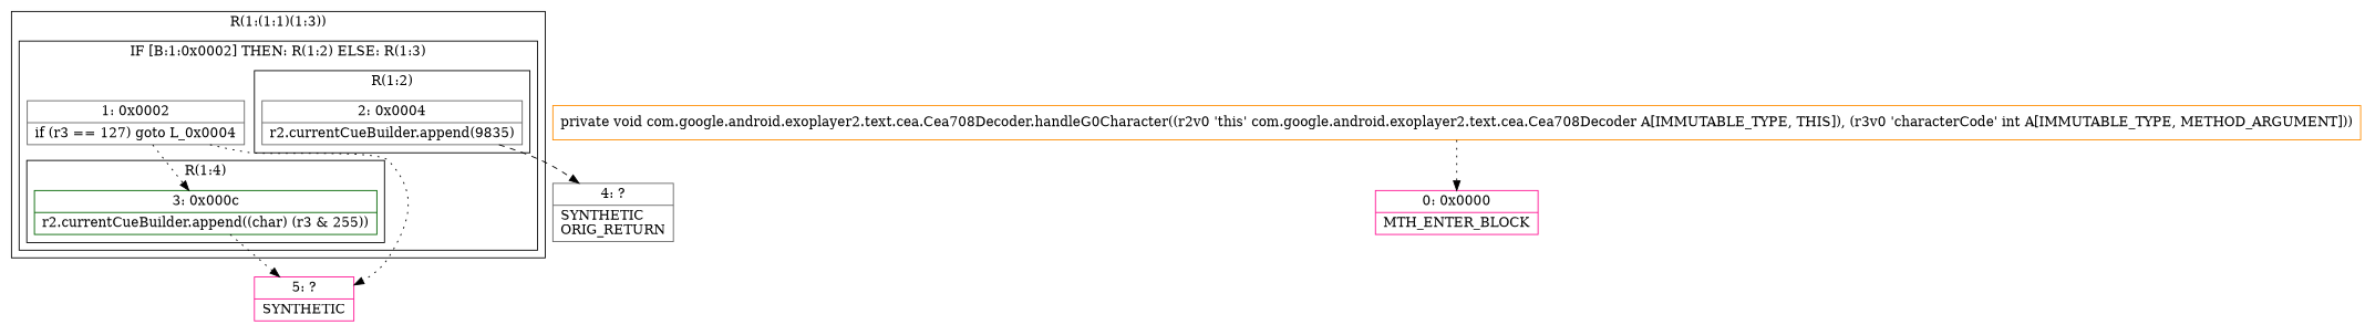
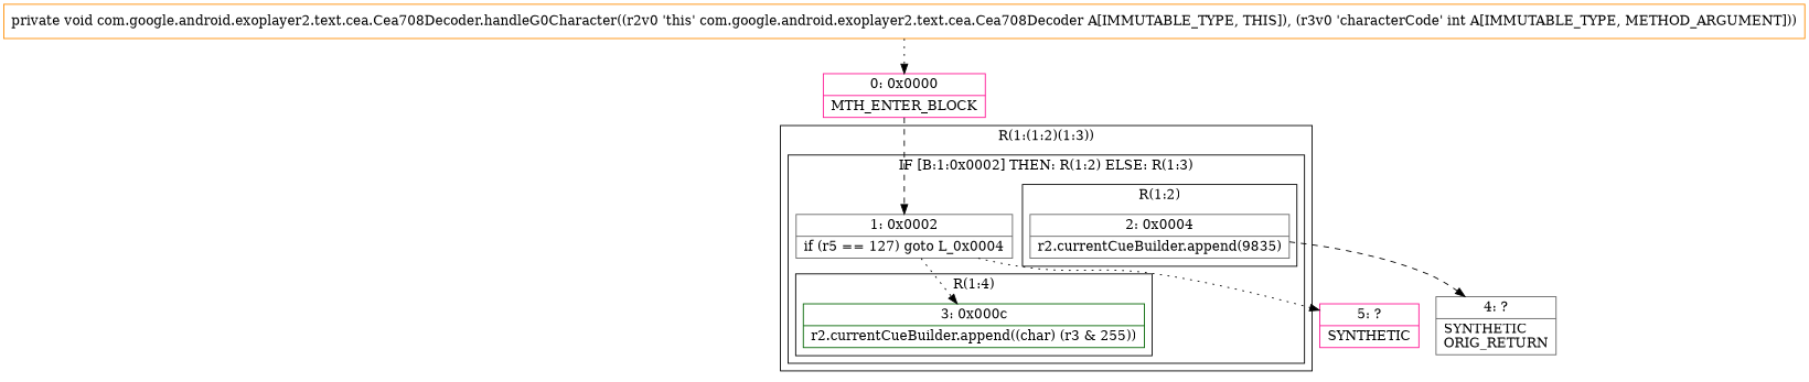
  digraph {
    node [color=gray40 shape=record]
    edge [style=dotted]
    n1 [label="{2\:\ 0x0004|r2.currentCueBuilder.append(9835)\l}"]
    n2 [color=darkgreen label="{3\:\ 0x000c|r2.currentCueBuilder.append((char) (r3 & 255))\l}"]
-   n3 [label="{1\:\ 0x0002|if (r3 == 127) goto L_0x0004\l}"]
+   n3 [label="{1\:\ 0x0002|if (r5 == 127) goto L_0x0004\l}"]
    n4 [label="{4\:\ ?|SYNTHETIC\lORIG_RETURN\l}"]
    n5 [color=deeppink label="{5\:\ ?|SYNTHETIC\l}"]
    n6 [color=deeppink label="{0\:\ 0x0000|MTH_ENTER_BLOCK\l}"]
    n7 [color=darkorange label="{private void com.google.android.exoplayer2.text.cea.Cea708Decoder.handleG0Character((r2v0 'this' com.google.android.exoplayer2.text.cea.Cea708Decoder A[IMMUTABLE_TYPE, THIS]), (r3v0 'characterCode' int A[IMMUTABLE_TYPE, METHOD_ARGUMENT])) }"]
    subgraph cluster_1 {
-     label="R(1:(1:1)(1:3))"
+     label="R(1:(1:2)(1:3))"
      subgraph cluster_2 {
        label="IF [B:1:0x0002] THEN: R(1:2) ELSE: R(1:3)"
        n3
        subgraph cluster_3 {
          label="R(1:2)"
          n1
        }
        subgraph cluster_4 {
          label="R(1:4)"
          n2
        }
      }
    }
    n1 -> n4 [style=dashed]
-   n2 -> n5
    n3 -> n2
    n3 -> n5
+   n6 -> n3 [style=dashed]
    n7 -> n6
  }
